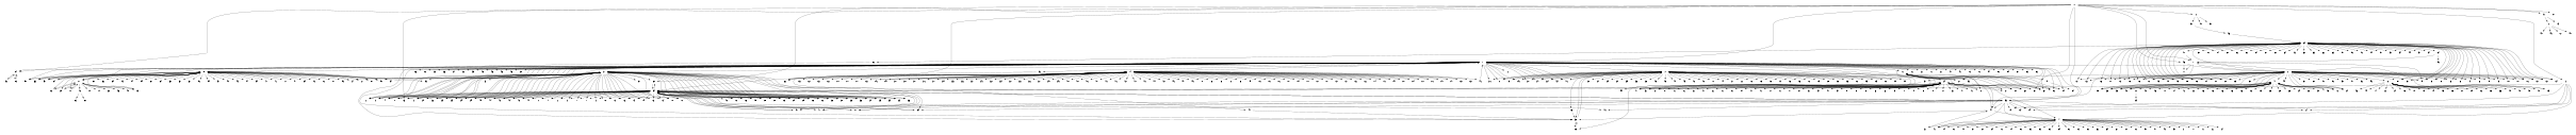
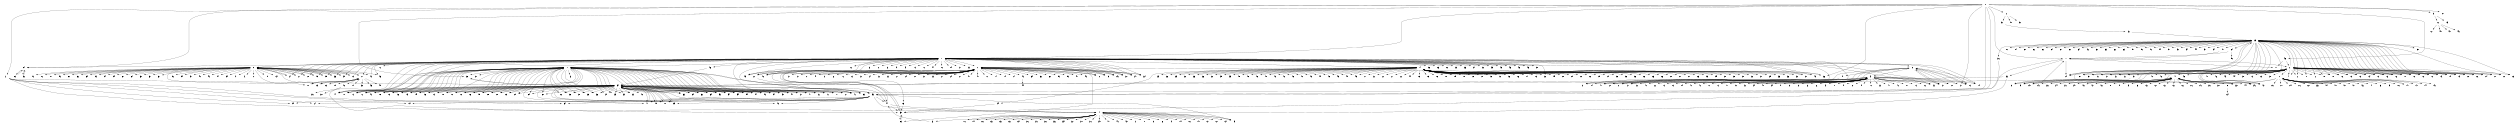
  digraph {
    spline=yes
    node [fontsize=8 shape=plaintext]
    0
    1
    3
    6
    7
    23
    124
    155
    237
    311
    366
    380
    455
    458
    2
    14
    16
    18
    20
    21
    26
    31
    34
    37
    44
    48
    57
    61
    65
    70
    73
    76
    78
    82
    83
    92
    94
    95
    98
    115
    118
    121
    192
    194
    203
    208
    209
    231
    241
    253
    256
    263
    278
    279
    290
    295
    313
    318
    327
    333
    347
    350
    357
    363
    374
    376
    384
    397
    398
    423
    433
    453
    456
    466
    469
    476
    483
    485
    501
    4
    64
    129
    254
    294
    454
    462
    470
    482
    8
    17
    29
    465
    28
    145
    125
    468
    45
    41
    111
    191
    259
    473
    12
    49
    51
    68
    116
    123
    132
    134
    138
    153
    161
    185
    189
    220
    223
    232
    235
    261
    269
    287
    291
    293
    297
    312
    314
    319
    324
    339
    358
    382
    403
    405
    441
    445
    461
    481
    27
    58
    62
    67
    88
    99
    103
    105
    106
    107
    109
    110
    122
    127
    130
    131
    156
    166
    174
    175
    199
    201
    204
    212
    218
    240
    247
    250
    252
    258
    262
    265
    268
    270
    271
    277
    283
    296
    299
    301
    302
    307
    316
    317
    329
    335
    336
    337
    343
    349
    362
    369
+   371
    381
    383
    386
    387
    390
    395
    400
    402
    406
    407
    413
    416
    446
    460
    472
    475
    479
    480
    496
    497
    498
    19
    39
    87
    120
    137
    360
    184
    42
    46
    72
    97
    117
    139
    146
    176
    177
    193
    222
    236
    239
    243
    244
    246
    249
    273
    281
    284
    330
    331
-   340
    361
    426
    429
    437
    442
    443
    464
    474
    489
    104
    114
    351
    435
    478
    491
    32
    35
    47
    56
    75
    77
    81
    93
    102
    113
    136
    143
    149
    158
    164
    170
    172
    181
    188
    190
    200
    210
    215
    224
    229
    260
    267
    308
    310
    325
    338
    341
    345
    354
    364
    365
    377
    379
    388
    389
    393
    394
    399
    409
    414
    415
    424
    430
    447
    499
    5
    11
    13
    36
    53
    54
    119
    128
    140
    151
    160
    169
    178
    179
    228
    233
    255
    285
    289
    306
    315
    328
    356
    359
    367
    370
    378
    392
    417
    448
    450
    487
    463
    9
    15
    25
    30
    33
    38
    59
    60
    84
    86
    90
    96
    100
    101
    126
    150
    152
    154
    157
    159
    165
    168
    171
    173
    180
    182
    187
    196
    197
    198
    202
    206
    214
    217
    221
    225
    227
    251
    257
    292
    300
    332
    396
    412
    428
    452
    457
    467
    471
    486
    493
    494
    500
    10
    22
    24
    43
    55
    133
    162
    163
    183
    186
    216
    248
    303
    320
    323
    344
    375
    391
    425
    431
    488
    74
    85
    89
    108
    141
    142
    144
    195
    205
    211
    219
    245
    276
    282
    353
    404
    410
    420
    421
    436
    444
    230
    264
    272
    274
    280
    286
    288
    304
    321
    322
    326
    334
    346
    352
    355
    368
    385
    401
    408
    418
    419
    427
    432
    434
    449
    451
    477
    484
    234
    504
    40
    50
    52
    63
    66
    69
    71
    79
    80
    91
    112
    135
    147
    148
    207
    213
    226
    238
    242
    266
    275
    305
    309
    342
    348
    372
    373
    411
    422
    438
    439
    440
    459
    502
    503
    167
    490
    492
    495
    298
    0 -> 1
    0 -> 3
    0 -> 6
    0 -> 7
    0 -> 23
    0 -> 124
    0 -> 155
    0 -> 237
    0 -> 311
    0 -> 366
    0 -> 380
    0 -> 455
    0 -> 458
    1 -> 124
    1 -> 2
    1 -> 14
    1 -> 16
    1 -> 18
    1 -> 20
    1 -> 21
    1 -> 26
    1 -> 31
    1 -> 34
    1 -> 37
    1 -> 44
    1 -> 48
    1 -> 57
    1 -> 61
    1 -> 65
    1 -> 70
    1 -> 73
    1 -> 76
    1 -> 78
    1 -> 82
    1 -> 83
    1 -> 92
    1 -> 94
    1 -> 95
    1 -> 98
    1 -> 115
    1 -> 118
    1 -> 121
    1 -> 192
    1 -> 194
    1 -> 203
    1 -> 208
    1 -> 209
    1 -> 231
    1 -> 241
    1 -> 253
    1 -> 256
    1 -> 263
    1 -> 278
    1 -> 279
    1 -> 290
    1 -> 295
    1 -> 313
    1 -> 318
    1 -> 327
    1 -> 333
    1 -> 347
    1 -> 350
    1 -> 357
    1 -> 363
    1 -> 374
    1 -> 376
    1 -> 384
    1 -> 397
    1 -> 398
    1 -> 423
    1 -> 433
    1 -> 453
    1 -> 456
    1 -> 466
    1 -> 469
    1 -> 476
    1 -> 483
    1 -> 485
    1 -> 501
    3 -> 4
    3 -> 64
    3 -> 129
    3 -> 254
    3 -> 294
    3 -> 454
    6 -> 462
    6 -> 470
    6 -> 482
    7 -> 455
    7 -> 8
    7 -> 17
    7 -> 29
    7 -> 465
    23 -> 28
    23 -> 145
    124 -> 125
    124 -> 468
    155 -> 31
    237 -> 18
    366 -> 14
    380 -> 454
    455 -> 94
    455 -> 4
    455 -> 64
    455 -> 129
    455 -> 254
    455 -> 294
    455 -> 454
    455 -> 45
    455 -> 41
    455 -> 111
    455 -> 191
    455 -> 259
    455 -> 473
    458 -> 8
    458 -> 17
    2 -> 37
    2 -> 82
    2 -> 98
    2 -> 295
    2 -> 318
    2 -> 327
    2 -> 347
    2 -> 350
    2 -> 384
    2 -> 469
    2 -> 476
    2 -> 12
    2 -> 49
    2 -> 51
    2 -> 68
    2 -> 116
    2 -> 123
    2 -> 132
    2 -> 134
    2 -> 138
    2 -> 153
    2 -> 161
    2 -> 185
    2 -> 189
    2 -> 220
    2 -> 223
    2 -> 232
    2 -> 235
    2 -> 261
    2 -> 269
    2 -> 287
    2 -> 291
    2 -> 293
    2 -> 297
    2 -> 312
    2 -> 314
    2 -> 319
    2 -> 324
    2 -> 339
    2 -> 358
    2 -> 382
    2 -> 403
    2 -> 405
    2 -> 441
    2 -> 445
    2 -> 461
    2 -> 481
    14 -> 366
    14 -> 27
    14 -> 58
    14 -> 62
    14 -> 67
    14 -> 88
    14 -> 99
    14 -> 103
    14 -> 105
    14 -> 106
    14 -> 107
    14 -> 109
    14 -> 110
    14 -> 122
    14 -> 127
    14 -> 130
    14 -> 131
    14 -> 156
    14 -> 166
    14 -> 174
    14 -> 175
    14 -> 199
    14 -> 201
    14 -> 204
    14 -> 212
    14 -> 218
    14 -> 240
    14 -> 247
    14 -> 250
    14 -> 252
    14 -> 258
    14 -> 262
    14 -> 265
    14 -> 268
    14 -> 270
    14 -> 271
    14 -> 277
    14 -> 283
    14 -> 296
    14 -> 299
    14 -> 301
    14 -> 302
    14 -> 307
    14 -> 316
    14 -> 317
    14 -> 329
    14 -> 335
    14 -> 336
    14 -> 337
    14 -> 343
    14 -> 349
    14 -> 362
    14 -> 369
+   14 -> 371
    14 -> 381
    14 -> 383
    14 -> 386
    14 -> 387
    14 -> 390
    14 -> 395
    14 -> 400
    14 -> 402
    14 -> 406
    14 -> 407
    14 -> 413
    14 -> 416
    14 -> 446
    14 -> 460
    14 -> 472
    14 -> 475
    14 -> 479
    14 -> 480
    14 -> 496
    14 -> 497
    14 -> 498
    18 -> 203
    18 -> 357
    18 -> 19
    18 -> 39
    18 -> 87
    18 -> 120
    18 -> 137
    18 -> 360
    20 -> 21
    20 -> 34
    20 -> 61
    20 -> 121
    20 -> 192
    20 -> 290
    20 -> 333
    20 -> 397
    20 -> 483
    20 -> 184
    20 -> 42
    20 -> 46
    20 -> 72
    20 -> 97
    20 -> 117
    20 -> 139
    20 -> 146
    20 -> 176
    20 -> 177
    20 -> 193
    20 -> 222
    20 -> 236
    20 -> 239
    20 -> 243
    20 -> 244
    20 -> 246
    20 -> 249
    20 -> 273
    20 -> 281
    20 -> 284
    20 -> 330
    20 -> 331
-   20 -> 340
    20 -> 361
    20 -> 426
    20 -> 429
    20 -> 437
    20 -> 442
    20 -> 443
    20 -> 464
    20 -> 474
    20 -> 489
    21 -> 20
    21 -> 117
    21 -> 246
    21 -> 273
-   21 -> 340
    21 -> 104
    21 -> 114
    21 -> 351
    21 -> 435
    21 -> 478
    21 -> 491
    31 -> 155
    31 -> 380
    31 -> 44
    31 -> 48
    31 -> 70
    31 -> 73
    31 -> 76
    31 -> 41
    31 -> 111
    31 -> 191
    31 -> 259
    31 -> 32
    31 -> 35
    31 -> 47
    31 -> 56
    31 -> 75
    31 -> 77
    31 -> 81
    31 -> 93
    31 -> 102
    31 -> 113
    31 -> 136
    31 -> 143
    31 -> 149
    31 -> 158
    31 -> 164
    31 -> 170
    31 -> 172
    31 -> 181
    31 -> 188
    31 -> 190
    31 -> 200
    31 -> 210
    31 -> 215
    31 -> 224
    31 -> 229
    31 -> 260
    31 -> 267
    31 -> 308
    31 -> 310
    31 -> 325
    31 -> 338
    31 -> 341
    31 -> 345
    31 -> 354
    31 -> 364
    31 -> 365
    31 -> 377
    31 -> 379
    31 -> 388
    31 -> 389
    31 -> 393
    31 -> 394
    31 -> 399
    31 -> 409
    31 -> 414
    31 -> 415
    31 -> 424
    31 -> 430
    31 -> 447
    34 -> 20
    37 -> 2
    44 -> 31
    48 -> 31
    57 -> 18
    61 -> 20
    73 -> 31
    76 -> 31
    82 -> 2
    82 -> 94
    94 -> 2
    94 -> 350
    94 -> 4
    98 -> 2
    121 -> 20
    192 -> 20
    203 -> 18
    241 -> 39
    279 -> 18
    290 -> 20
    295 -> 2
    327 -> 2
    333 -> 20
    347 -> 2
    350 -> 2
    350 -> 223
    357 -> 18
    384 -> 2
    397 -> 20
    433 -> 39
    466 -> 454
    469 -> 2
    476 -> 2
    4 -> 45
    4 -> 5
    4 -> 11
    4 -> 13
    4 -> 36
    4 -> 53
    4 -> 54
    4 -> 119
    4 -> 128
    4 -> 140
    4 -> 151
    4 -> 160
    4 -> 169
    4 -> 178
    4 -> 179
    4 -> 228
    4 -> 233
    4 -> 255
    4 -> 285
    4 -> 289
    4 -> 306
    4 -> 315
    4 -> 328
    4 -> 356
    4 -> 359
    4 -> 367
    4 -> 370
    4 -> 378
    4 -> 392
    4 -> 417
    4 -> 448
    4 -> 450
    454 -> 155
    454 -> 380
    454 -> 455
    454 -> 44
    454 -> 48
    454 -> 70
    454 -> 73
    454 -> 76
    454 -> 41
    454 -> 111
    454 -> 191
    454 -> 259
    454 -> 473
    454 -> 32
    454 -> 47
    454 -> 56
    454 -> 75
    454 -> 77
    454 -> 81
    454 -> 93
    454 -> 102
    454 -> 113
    454 -> 136
    454 -> 143
    454 -> 149
    454 -> 158
    454 -> 164
    454 -> 170
    454 -> 172
    454 -> 181
    454 -> 188
    454 -> 190
    454 -> 200
    454 -> 210
    454 -> 215
    454 -> 224
    454 -> 229
    454 -> 260
    454 -> 267
    454 -> 308
    454 -> 310
    454 -> 325
    454 -> 338
    454 -> 341
    454 -> 345
    454 -> 354
    454 -> 364
    454 -> 365
    454 -> 379
    454 -> 388
    454 -> 389
    454 -> 393
    454 -> 394
    454 -> 399
    454 -> 409
    454 -> 414
    454 -> 415
    454 -> 424
    454 -> 430
    454 -> 447
    454 -> 487
    462 -> 463
    8 -> 29
    8 -> 9
    8 -> 15
    8 -> 25
    8 -> 30
    8 -> 33
    8 -> 38
    8 -> 59
    8 -> 60
    8 -> 84
    8 -> 86
    8 -> 90
    8 -> 96
    8 -> 100
    8 -> 101
    8 -> 126
    8 -> 150
    8 -> 152
    8 -> 154
    8 -> 157
    8 -> 159
    8 -> 165
    8 -> 168
    8 -> 171
    8 -> 173
    8 -> 180
    8 -> 182
    8 -> 187
    8 -> 196
    8 -> 197
    8 -> 198
    8 -> 202
    8 -> 206
    8 -> 214
    8 -> 217
    8 -> 221
    8 -> 225
    8 -> 227
    8 -> 251
    8 -> 257
    8 -> 292
    8 -> 300
    8 -> 332
    8 -> 396
    8 -> 412
    8 -> 428
    8 -> 452
    8 -> 457
    8 -> 467
    8 -> 471
    8 -> 486
    8 -> 493
    8 -> 494
    8 -> 500
    29 -> 159
    465 -> 4
    465 -> 454
    28 -> 167
    28 -> 490
    28 -> 492
    28 -> 495
    125 -> 124
    468 -> 124
    45 -> 4
    41 -> 454
    111 -> 454
    191 -> 454
    259 -> 454
    185 -> 350
    223 -> 350
    293 -> 499
    349 -> 350
+   371 -> 1
    446 -> 1
    19 -> 504
    39 -> 237
    39 -> 57
    39 -> 203
    39 -> 241
    39 -> 279
    39 -> 357
    39 -> 433
    39 -> 87
    39 -> 120
    39 -> 137
    39 -> 360
    39 -> 40
    39 -> 50
    39 -> 52
    39 -> 63
    39 -> 66
    39 -> 69
    39 -> 71
    39 -> 79
    39 -> 80
    39 -> 91
    39 -> 112
    39 -> 135
    39 -> 147
    39 -> 148
    39 -> 207
    39 -> 213
    39 -> 226
    39 -> 238
    39 -> 242
    39 -> 266
    39 -> 275
    39 -> 305
    39 -> 309
    39 -> 342
    39 -> 348
    39 -> 372
    39 -> 373
    39 -> 411
    39 -> 422
    39 -> 438
    39 -> 439
    39 -> 440
    39 -> 459
    87 -> 39
    137 -> 39
    184 -> 1
    184 -> 20
    117 -> 21
    246 -> 21
    273 -> 21
-   340 -> 21
    464 -> 1
    478 -> 502
    478 -> 503
    53 -> 94
    463 -> 159
    9 -> 15
    9 -> 59
    9 -> 292
    9 -> 332
    9 -> 396
    9 -> 457
    9 -> 10
    9 -> 22
    9 -> 24
    9 -> 43
    9 -> 55
    9 -> 133
    9 -> 162
    9 -> 163
    9 -> 183
    9 -> 186
    9 -> 216
    9 -> 248
    9 -> 303
    9 -> 320
    9 -> 323
    9 -> 344
    9 -> 375
    9 -> 391
    9 -> 425
    9 -> 431
    9 -> 488
    15 -> 9
    59 -> 9
    60 -> 74
    60 -> 85
    60 -> 89
    60 -> 108
    60 -> 141
    60 -> 142
    60 -> 144
    60 -> 195
    60 -> 205
    60 -> 211
    60 -> 219
    60 -> 245
    60 -> 276
    60 -> 282
    60 -> 353
    60 -> 404
    60 -> 410
    60 -> 420
    60 -> 421
    60 -> 436
    60 -> 444
    159 -> 29
    159 -> 25
    159 -> 30
    159 -> 33
    159 -> 38
    159 -> 84
    159 -> 86
    159 -> 90
    159 -> 96
    159 -> 100
    159 -> 101
    159 -> 126
    159 -> 150
    159 -> 152
    159 -> 154
    159 -> 157
    159 -> 165
    159 -> 168
    159 -> 171
-   159 -> 173
+   159 -> 444
    159 -> 180
    159 -> 182
    159 -> 187
    159 -> 196
    159 -> 197
    159 -> 198
    159 -> 202
    159 -> 206
    159 -> 214
    159 -> 217
    159 -> 221
    159 -> 225
    159 -> 227
    159 -> 257
    159 -> 230
    159 -> 264
    159 -> 272
    159 -> 274
    159 -> 280
    159 -> 286
    159 -> 288
    159 -> 304
    159 -> 321
    159 -> 322
    159 -> 326
    159 -> 334
    159 -> 346
    159 -> 352
    159 -> 355
    159 -> 368
    159 -> 385
    159 -> 401
    159 -> 408
    159 -> 418
    159 -> 419
    159 -> 427
    159 -> 432
    159 -> 434
    159 -> 449
    159 -> 451
    159 -> 477
    159 -> 484
    292 -> 9
    332 -> 9
    396 -> 9
    457 -> 9
    467 -> 454
    22 -> 234
    425 -> 9
    141 -> 60
    245 -> 7
    264 -> 7
    264 -> 298
    326 -> 350
    477 -> 7
  }
